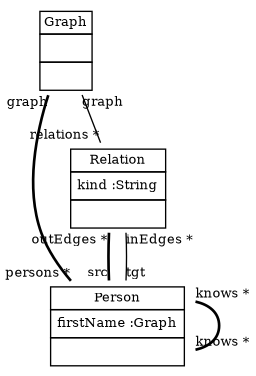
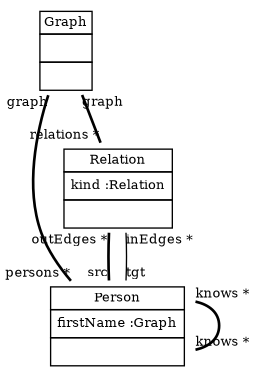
  digraph {
    node [fontsize=10 shape=none]
    edge [arrowhead=none fontsize=10 style=bold taillabel="graph"]
    n1 [label=<<table border='0' cellborder='1' cellspacing='0'> <tr> <td HREF="../src/Graph.java">Graph</td> </tr> <tr><td><table border='0' cellborder='0' cellspacing='0'> <tr><td> </td></tr> </table></td></tr> <tr><td><table border='0' cellborder='0' cellspacing='0'> <tr><td> </td></tr> </table></td></tr> </table>>]
    n2 [label=<<table border='0' cellborder='1' cellspacing='0'> <tr> <td HREF="../src/Person.java">Person</td> </tr> <tr><td><table border='0' cellborder='0' cellspacing='0'> <tr><td align='left'>firstName :Graph</td></tr>  </table></td></tr> <tr><td><table border='0' cellborder='0' cellspacing='0'> <tr><td> </td></tr> </table></td></tr> </table>>]
-   n3 [label=<<table border='0' cellborder='1' cellspacing='0'> <tr> <td HREF="../src/Relation.java">Relation</td> </tr> <tr><td><table border='0' cellborder='0' cellspacing='0'> <tr><td align='left'>kind :String</td></tr>  </table></td></tr> <tr><td><table border='0' cellborder='0' cellspacing='0'> <tr><td> </td></tr> </table></td></tr> </table>>]
+   n3 [label=<<table border='0' cellborder='1' cellspacing='0'> <tr> <td HREF="../src/Relation.java">Relation</td> </tr> <tr><td><table border='0' cellborder='0' cellspacing='0'> <tr><td align='left'>kind :Relation</td></tr>  </table></td></tr> <tr><td><table border='0' cellborder='0' cellspacing='0'> <tr><td> </td></tr> </table></td></tr> </table>>]
    n1 -> n2 [headlabel="persons *"]
-   n1 -> n3 [headlabel="relations *" style=solid]
+   n1 -> n3 [headlabel="relations *"]
    n2 -> n2 [headlabel="knows *" taillabel="knows *"]
    n3 -> n2 [headlabel=src taillabel="outEdges *"]
    n3 -> n2 [headlabel=tgt style=solid taillabel="inEdges *"]
  }
